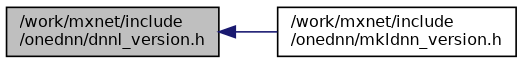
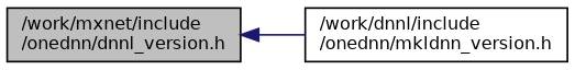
  digraph {
    rankdir=LR
    node [color=black fontname=Helvetica fontsize=10 shape=record style=filled]
    n1 [fillcolor=grey75 fontcolor=black height=0.2 label="/work/mxnet/include\l/onednn/dnnl_version.h" width=0.4]
-   n2 [fillcolor=white height=0.2 label="/work/mxnet/include\l/onednn/mkldnn_version.h" width=0.4]
+   n2 [fillcolor=white height=0.2 label="/work/dnnl/include\l/onednn/mkldnn_version.h" width=0.4]
    n1 -> n2 [color=midnightblue dir=back fontname=Helvetica fontsize=10 labelfontname=Helvetica labelfontsize=10 style=solid]
  }
